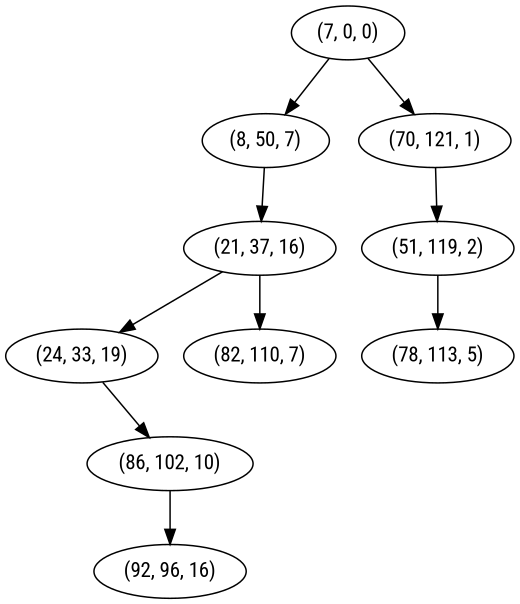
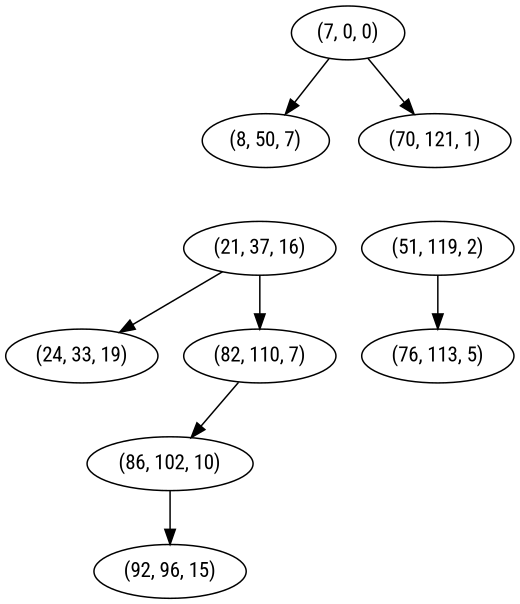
  digraph {
    fontname="Roboto Condensed"
    node [fontname="Roboto Condensed"]
    edge [fontname="Roboto Condensed"]
    n1 [label="(7, 0, 0)"]
    "(8, 50, 7)"
    "(70, 121, 1)"
    "(21, 37, 16)"
    n5 [label="(51, 119, 2)"]
    "(24, 33, 19)"
    "(82, 110, 7)"
-   "(78, 113, 5)"
+   "(78, 113, 5)" [label="(76, 113, 5)"]
    "(86, 102, 10)"
-   "(92, 96, 15)" [label="(92, 96, 16)"]
+   "(92, 96, 15)"
    n1 -> "(8, 50, 7)"
    n1 -> "(70, 121, 1)"
-   "(8, 50, 7)" -> "(21, 37, 16)"
-   "(70, 121, 1)" -> n5
    "(21, 37, 16)" -> "(24, 33, 19)"
    "(21, 37, 16)" -> "(82, 110, 7)"
    n5 -> "(78, 113, 5)"
-   "(24, 33, 19)" -> "(86, 102, 10)"
+   "(82, 110, 7)" -> "(86, 102, 10)"
    "(86, 102, 10)" -> "(92, 96, 15)"
  }
